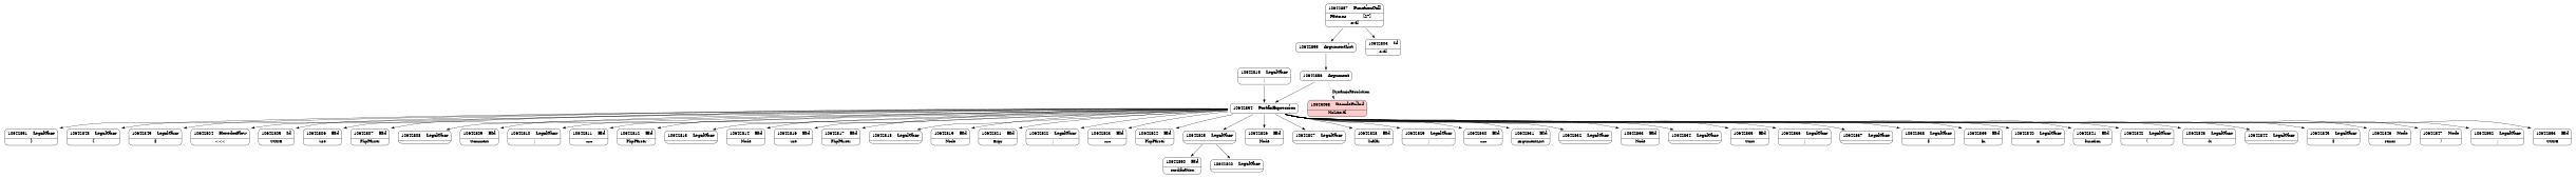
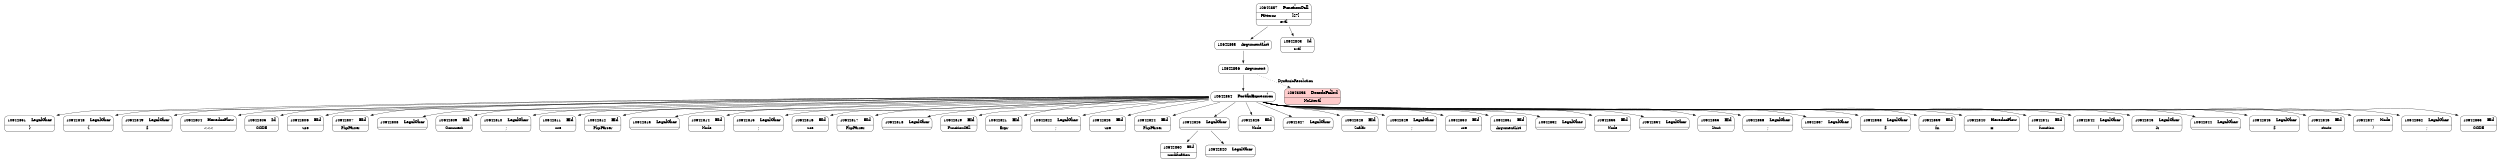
  digraph {
    node [shape=none]
    edge [weight=2]
    n1 [label=<<TABLE border='1' cellspacing='0' cellpadding='10' style='rounded' ><TR><TD border='0'>10642850</TD><TD border='0'><B>EId</B></TD></TR><HR/><TR><TD border='0' cellpadding='5' colspan='2'>modification</TD></TR></TABLE>>]
    n2 [label=<<TABLE border='1' cellspacing='0' cellpadding='10' style='rounded' ><TR><TD border='0'>10642851</TD><TD border='0'><B>LegalChar</B></TD></TR><HR/><TR><TD border='0' cellpadding='5' colspan='2'>}</TD></TR></TABLE>>]
    n3 [label=<<TABLE border='1' cellspacing='0' cellpadding='10' style='rounded' ><TR><TD border='0'>10642848</TD><TD border='0'><B>LegalChar</B></TD></TR><HR/><TR><TD border='0' cellpadding='5' colspan='2'>{</TD></TR></TABLE>>]
    n4 [label=<<TABLE border='1' cellspacing='0' cellpadding='10' style='rounded' ><TR><TD border='0'>10642849</TD><TD border='0'><B>LegalChar</B></TD></TR><HR/><TR><TD border='0' cellpadding='5' colspan='2'>$</TD></TR></TABLE>>]
    n5 [label=<<TABLE border='1' cellspacing='0' cellpadding='10' style='rounded' ><TR><TD border='0'>10642854</TD><TD border='0'><B>PostfixExpression</B></TD></TR></TABLE>>]
    n6 [label=<<TABLE border='1' cellspacing='0' cellpadding='10' style='rounded' ><TR><TD border='0'>10642804</TD><TD border='0'><B>HeredocFlow</B></TD></TR><HR/><TR><TD border='0' cellpadding='5' colspan='2'>&lt;&lt;&lt;</TD></TR></TABLE>>]
    n7 [label=<<TABLE border='1' cellspacing='0' cellpadding='10' style='rounded' ><TR><TD border='0'>10642805</TD><TD border='0'><B>Id</B></TD></TR><HR/><TR><TD border='0' cellpadding='5' colspan='2'>CODE</TD></TR></TABLE>>]
    n8 [label=<<TABLE border='1' cellspacing='0' cellpadding='10' style='rounded' ><TR><TD border='0'>10642806</TD><TD border='0'><B>EId</B></TD></TR><HR/><TR><TD border='0' cellpadding='5' colspan='2'>use</TD></TR></TABLE>>]
    n9 [label=<<TABLE border='1' cellspacing='0' cellpadding='10' style='rounded' ><TR><TD border='0'>10642807</TD><TD border='0'><B>EId</B></TD></TR><HR/><TR><TD border='0' cellpadding='5' colspan='2'>PhpParser</TD></TR></TABLE>>]
    n10 [label=<<TABLE border='1' cellspacing='0' cellpadding='10' style='rounded' ><TR><TD border='0'>10642808</TD><TD border='0'><B>LegalChar</B></TD></TR><HR/><TR><TD border='0' cellpadding='5' colspan='2'></TD></TR></TABLE>>]
    n11 [label=<<TABLE border='1' cellspacing='0' cellpadding='10' style='rounded' ><TR><TD border='0'>10642809</TD><TD border='0'><B>EId</B></TD></TR><HR/><TR><TD border='0' cellpadding='5' colspan='2'>Comment</TD></TR></TABLE>>]
    n12 [label=<<TABLE border='1' cellspacing='0' cellpadding='10' style='rounded' ><TR><TD border='0'>10642810</TD><TD border='0'><B>LegalChar</B></TD></TR><HR/><TR><TD border='0' cellpadding='5' colspan='2'>;</TD></TR></TABLE>>]
    n13 [label=<<TABLE border='1' cellspacing='0' cellpadding='10' style='rounded' ><TR><TD border='0'>10642811</TD><TD border='0'><B>EId</B></TD></TR><HR/><TR><TD border='0' cellpadding='5' colspan='2'>use</TD></TR></TABLE>>]
    n14 [label=<<TABLE border='1' cellspacing='0' cellpadding='10' style='rounded' ><TR><TD border='0'>10642812</TD><TD border='0'><B>EId</B></TD></TR><HR/><TR><TD border='0' cellpadding='5' colspan='2'>PhpParser</TD></TR></TABLE>>]
    n15 [label=<<TABLE border='1' cellspacing='0' cellpadding='10' style='rounded' ><TR><TD border='0'>10642813</TD><TD border='0'><B>LegalChar</B></TD></TR><HR/><TR><TD border='0' cellpadding='5' colspan='2'></TD></TR></TABLE>>]
    n16 [label=<<TABLE border='1' cellspacing='0' cellpadding='10' style='rounded' ><TR><TD border='0'>10642814</TD><TD border='0'><B>EId</B></TD></TR><HR/><TR><TD border='0' cellpadding='5' colspan='2'>Node</TD></TR></TABLE>>]
    n17 [label=<<TABLE border='1' cellspacing='0' cellpadding='10' style='rounded' ><TR><TD border='0'>10642815</TD><TD border='0'><B>LegalChar</B></TD></TR><HR/><TR><TD border='0' cellpadding='5' colspan='2'>;</TD></TR></TABLE>>]
    n18 [label=<<TABLE border='1' cellspacing='0' cellpadding='10' style='rounded' ><TR><TD border='0'>10642816</TD><TD border='0'><B>EId</B></TD></TR><HR/><TR><TD border='0' cellpadding='5' colspan='2'>use</TD></TR></TABLE>>]
    n19 [label=<<TABLE border='1' cellspacing='0' cellpadding='10' style='rounded' ><TR><TD border='0'>10642817</TD><TD border='0'><B>EId</B></TD></TR><HR/><TR><TD border='0' cellpadding='5' colspan='2'>PhpParser</TD></TR></TABLE>>]
    n20 [label=<<TABLE border='1' cellspacing='0' cellpadding='10' style='rounded' ><TR><TD border='0'>10642818</TD><TD border='0'><B>LegalChar</B></TD></TR><HR/><TR><TD border='0' cellpadding='5' colspan='2'></TD></TR></TABLE>>]
-   n21 [label=<<TABLE border='1' cellspacing='0' cellpadding='10' style='rounded' ><TR><TD border='0'>10642819</TD><TD border='0'><B>EId</B></TD></TR><HR/><TR><TD border='0' cellpadding='5' colspan='2'>Node</TD></TR></TABLE>>]
+   n21 [label=<<TABLE border='1' cellspacing='0' cellpadding='10' style='rounded' ><TR><TD border='0'>10642819</TD><TD border='0'><B>EId</B></TD></TR><HR/><TR><TD border='0' cellpadding='5' colspan='2'>FunctionCall</TD></TR></TABLE>>]
    n22 [label=<<TABLE border='1' cellspacing='0' cellpadding='10' style='rounded' ><TR><TD border='0'>10642821</TD><TD border='0'><B>EId</B></TD></TR><HR/><TR><TD border='0' cellpadding='5' colspan='2'>Expr</TD></TR></TABLE>>]
    n23 [label=<<TABLE border='1' cellspacing='0' cellpadding='10' style='rounded' ><TR><TD border='0'>10642822</TD><TD border='0'><B>LegalChar</B></TD></TR><HR/><TR><TD border='0' cellpadding='5' colspan='2'>;</TD></TR></TABLE>>]
    n24 [label=<<TABLE border='1' cellspacing='0' cellpadding='10' style='rounded' ><TR><TD border='0'>10642823</TD><TD border='0'><B>EId</B></TD></TR><HR/><TR><TD border='0' cellpadding='5' colspan='2'>use</TD></TR></TABLE>>]
    n25 [label=<<TABLE border='1' cellspacing='0' cellpadding='10' style='rounded' ><TR><TD border='0'>10642824</TD><TD border='0'><B>EId</B></TD></TR><HR/><TR><TD border='0' cellpadding='5' colspan='2'>PhpParser</TD></TR></TABLE>>]
    n26 [label=<<TABLE border='1' cellspacing='0' cellpadding='10' style='rounded' ><TR><TD border='0'>10642825</TD><TD border='0'><B>LegalChar</B></TD></TR><HR/><TR><TD border='0' cellpadding='5' colspan='2'></TD></TR></TABLE>>]
    n27 [label=<<TABLE border='1' cellspacing='0' cellpadding='10' style='rounded' ><TR><TD border='0'>10642826</TD><TD border='0'><B>EId</B></TD></TR><HR/><TR><TD border='0' cellpadding='5' colspan='2'>Node</TD></TR></TABLE>>]
    n28 [label=<<TABLE border='1' cellspacing='0' cellpadding='10' style='rounded' ><TR><TD border='0'>10642827</TD><TD border='0'><B>LegalChar</B></TD></TR><HR/><TR><TD border='0' cellpadding='5' colspan='2'></TD></TR></TABLE>>]
    n29 [label=<<TABLE border='1' cellspacing='0' cellpadding='10' style='rounded' ><TR><TD border='0'>10642828</TD><TD border='0'><B>EId</B></TD></TR><HR/><TR><TD border='0' cellpadding='5' colspan='2'>Scalar</TD></TR></TABLE>>]
    n30 [label=<<TABLE border='1' cellspacing='0' cellpadding='10' style='rounded' ><TR><TD border='0'>10642829</TD><TD border='0'><B>LegalChar</B></TD></TR><HR/><TR><TD border='0' cellpadding='5' colspan='2'>;</TD></TR></TABLE>>]
    n31 [label=<<TABLE border='1' cellspacing='0' cellpadding='10' style='rounded' ><TR><TD border='0'>10642830</TD><TD border='0'><B>EId</B></TD></TR><HR/><TR><TD border='0' cellpadding='5' colspan='2'>use</TD></TR></TABLE>>]
    n32 [label=<<TABLE border='1' cellspacing='0' cellpadding='10' style='rounded' ><TR><TD border='0'>10642831</TD><TD border='0'><B>EId</B></TD></TR><HR/><TR><TD border='0' cellpadding='5' colspan='2'>ArgumentList</TD></TR></TABLE>>]
    n33 [label=<<TABLE border='1' cellspacing='0' cellpadding='10' style='rounded' ><TR><TD border='0'>10642832</TD><TD border='0'><B>LegalChar</B></TD></TR><HR/><TR><TD border='0' cellpadding='5' colspan='2'></TD></TR></TABLE>>]
    n34 [label=<<TABLE border='1' cellspacing='0' cellpadding='10' style='rounded' ><TR><TD border='0'>10642833</TD><TD border='0'><B>EId</B></TD></TR><HR/><TR><TD border='0' cellpadding='5' colspan='2'>Node</TD></TR></TABLE>>]
    n35 [label=<<TABLE border='1' cellspacing='0' cellpadding='10' style='rounded' ><TR><TD border='0'>10642834</TD><TD border='0'><B>LegalChar</B></TD></TR><HR/><TR><TD border='0' cellpadding='5' colspan='2'></TD></TR></TABLE>>]
    n36 [label=<<TABLE border='1' cellspacing='0' cellpadding='10' style='rounded' ><TR><TD border='0'>10642835</TD><TD border='0'><B>EId</B></TD></TR><HR/><TR><TD border='0' cellpadding='5' colspan='2'>Stmt</TD></TR></TABLE>>]
    n37 [label=<<TABLE border='1' cellspacing='0' cellpadding='10' style='rounded' ><TR><TD border='0'>10642836</TD><TD border='0'><B>LegalChar</B></TD></TR><HR/><TR><TD border='0' cellpadding='5' colspan='2'>;</TD></TR></TABLE>>]
    n38 [label=<<TABLE border='1' cellspacing='0' cellpadding='10' style='rounded' ><TR><TD border='0'>10642837</TD><TD border='0'><B>LegalChar</B></TD></TR><HR/><TR><TD border='0' cellpadding='5' colspan='2'></TD></TR></TABLE>>]
    n39 [label=<<TABLE border='1' cellspacing='0' cellpadding='10' style='rounded' ><TR><TD border='0'>10642838</TD><TD border='0'><B>LegalChar</B></TD></TR><HR/><TR><TD border='0' cellpadding='5' colspan='2'>$</TD></TR></TABLE>>]
    n40 [label=<<TABLE border='1' cellspacing='0' cellpadding='10' style='rounded' ><TR><TD border='0'>10642839</TD><TD border='0'><B>EId</B></TD></TR><HR/><TR><TD border='0' cellpadding='5' colspan='2'>fn</TD></TR></TABLE>>]
-   n41 [label=<<TABLE border='1' cellspacing='0' cellpadding='10' style='rounded' ><TR><TD border='0'>10642840</TD><TD border='0'><B>LegalChar</B></TD></TR><HR/><TR><TD border='0' cellpadding='5' colspan='2'>=</TD></TR></TABLE>>]
+   n41 [label=<<TABLE border='1' cellspacing='0' cellpadding='10' style='rounded' ><TR><TD border='0'>10642840</TD><TD border='0'><B>HeredocFlow</B></TD></TR><HR/><TR><TD border='0' cellpadding='5' colspan='2'>=</TD></TR></TABLE>>]
    n42 [label=<<TABLE border='1' cellspacing='0' cellpadding='10' style='rounded' ><TR><TD border='0'>10642841</TD><TD border='0'><B>EId</B></TD></TR><HR/><TR><TD border='0' cellpadding='5' colspan='2'>function</TD></TR></TABLE>>]
    n43 [label=<<TABLE border='1' cellspacing='0' cellpadding='10' style='rounded' ><TR><TD border='0'>10642842</TD><TD border='0'><B>LegalChar</B></TD></TR><HR/><TR><TD border='0' cellpadding='5' colspan='2'>(</TD></TR></TABLE>>]
    n44 [label=<<TABLE border='1' cellspacing='0' cellpadding='10' style='rounded' ><TR><TD border='0'>10642843</TD><TD border='0'><B>LegalChar</B></TD></TR><HR/><TR><TD border='0' cellpadding='5' colspan='2'>&amp;</TD></TR></TABLE>>]
    n45 [label=<<TABLE border='1' cellspacing='0' cellpadding='10' style='rounded' ><TR><TD border='0'>10642844</TD><TD border='0'><B>LegalChar</B></TD></TR><HR/><TR><TD border='0' cellpadding='5' colspan='2'></TD></TR></TABLE>>]
    n46 [label=<<TABLE border='1' cellspacing='0' cellpadding='10' style='rounded' ><TR><TD border='0'>10642845</TD><TD border='0'><B>LegalChar</B></TD></TR><HR/><TR><TD border='0' cellpadding='5' colspan='2'>$</TD></TR></TABLE>>]
-   n47 [label=<<TABLE border='1' cellspacing='0' cellpadding='10' style='rounded' ><TR><TD border='0'>10642846</TD><TD border='0'><B>Node</B></TD></TR><HR/><TR><TD border='0' cellpadding='5' colspan='2'>stmts</TD></TR></TABLE>>]
+   n47 [label=<<TABLE border='1' cellspacing='0' cellpadding='10' style='rounded' ><TR><TD border='0'>10642846</TD><TD border='0'><B>EId</B></TD></TR><HR/><TR><TD border='0' cellpadding='5' colspan='2'>stmts</TD></TR></TABLE>>]
    n48 [label=<<TABLE border='1' cellspacing='0' cellpadding='10' style='rounded' ><TR><TD border='0'>10642847</TD><TD border='0'><B>Node</B></TD></TR><HR/><TR><TD border='0' cellpadding='5' colspan='2'>)</TD></TR></TABLE>>]
    n49 [label=<<TABLE border='1' cellspacing='0' cellpadding='10' style='rounded' ><TR><TD border='0'>10642852</TD><TD border='0'><B>LegalChar</B></TD></TR><HR/><TR><TD border='0' cellpadding='5' colspan='2'>;</TD></TR></TABLE>>]
    n50 [label=<<TABLE border='1' cellspacing='0' cellpadding='10' style='rounded' ><TR><TD border='0'>10642853</TD><TD border='0'><B>EId</B></TD></TR><HR/><TR><TD border='0' cellpadding='5' colspan='2'>CODE</TD></TR></TABLE>>]
    n51 [label=<<TABLE border='1' cellspacing='0' cellpadding='10' style='rounded' ><TR><TD border='0'>10642820</TD><TD border='0'><B>LegalChar</B></TD></TR><HR/><TR><TD border='0' cellpadding='5' colspan='2'></TD></TR></TABLE>>]
    n52 [label=<<TABLE border='1' cellspacing='0' cellpadding='10' style='rounded' ><TR><TD border='0'>10642855</TD><TD border='0'><B>ArgumentList</B></TD></TR></TABLE>>]
    n53 [label=<<TABLE border='1' cellspacing='0' cellpadding='10' style='rounded' ><TR><TD border='0'>10642856</TD><TD border='0'><B>Argument</B></TD></TR></TABLE>>]
    n54 [label=<<TABLE border='1' cellspacing='0' cellpadding='10' style='rounded' bgcolor='#FFCCCC' ><TR><TD border='0'>10643098</TD><TD border='0'><B>DecodeFailed</B></TD></TR><HR/><TR><TD border='0' cellpadding='5' colspan='2'>NoLiteral</TD></TR></TABLE>>]
    n55 [label=<<TABLE border='1' cellspacing='0' cellpadding='10' style='rounded' ><TR><TD border='0'>10642857</TD><TD border='0'><B>FunctionCall</B></TD></TR><HR/><TR><TD border='0' cellpadding='5'>Patterns</TD><TD border='0' cellpadding='5'>[27]</TD></TR><HR/><TR><TD border='0' cellpadding='5' colspan='2'>eval</TD></TR></TABLE>>]
    n56 [label=<<TABLE border='1' cellspacing='0' cellpadding='10' style='rounded' ><TR><TD border='0'>10642803</TD><TD border='0'><B>Id</B></TD></TR><HR/><TR><TD border='0' cellpadding='5' colspan='2'>eval</TD></TR></TABLE>>]
    n5 -> n2
    n5 -> n3
    n5 -> n4
    n5 -> n6
    n5 -> n7
    n5 -> n8
    n5 -> n9
    n5 -> n10
    n5 -> n11
    n5 -> n12
    n5 -> n13
    n5 -> n14
    n5 -> n15
    n5 -> n16
-   n17 -> n5
+   n5 -> n17
    n5 -> n18
    n5 -> n19
    n5 -> n20
    n5 -> n21
    n5 -> n22
    n5 -> n23
    n5 -> n24
    n5 -> n25
    n5 -> n26
    n5 -> n27
    n5 -> n28
    n5 -> n29
    n5 -> n30
    n5 -> n31
    n5 -> n32
    n5 -> n33
    n5 -> n34
    n5 -> n35
    n5 -> n36
    n5 -> n37
    n5 -> n38
    n5 -> n39
    n5 -> n40
    n5 -> n41
    n5 -> n42
    n5 -> n43
    n5 -> n44
    n5 -> n45
    n5 -> n46
    n5 -> n47
    n5 -> n48
    n5 -> n49
    n5 -> n50
    n26 -> n1
    n26 -> n51
    n52 -> n53
    n53 -> n5
    n53 -> n54 [label=DynamicResolution style=dotted weight=""]
    n55 -> n52
    n55 -> n56
  }
